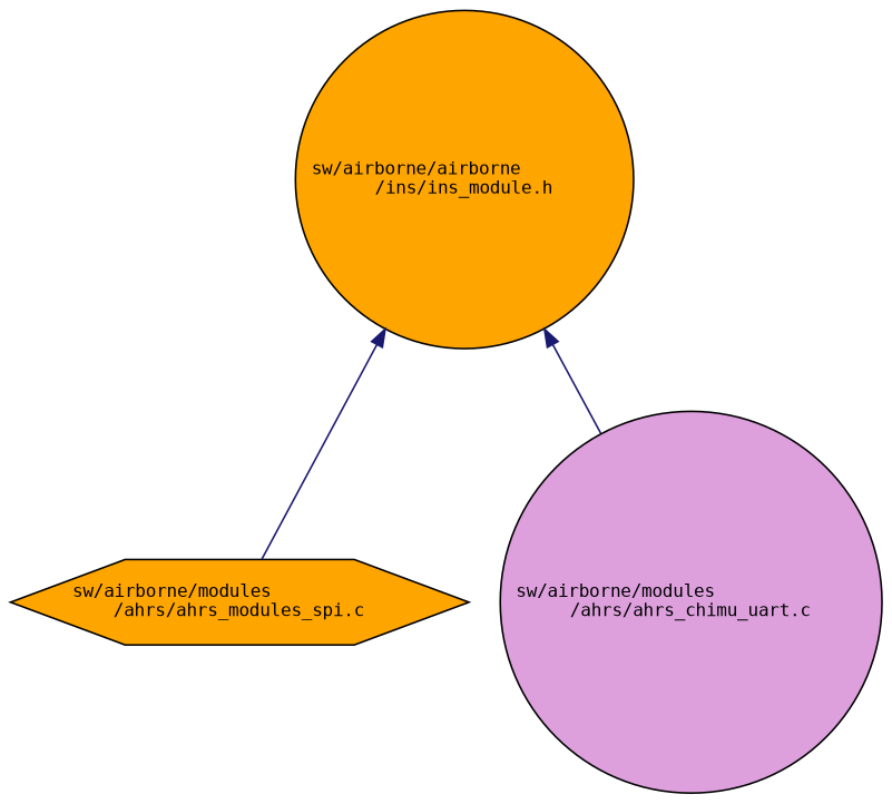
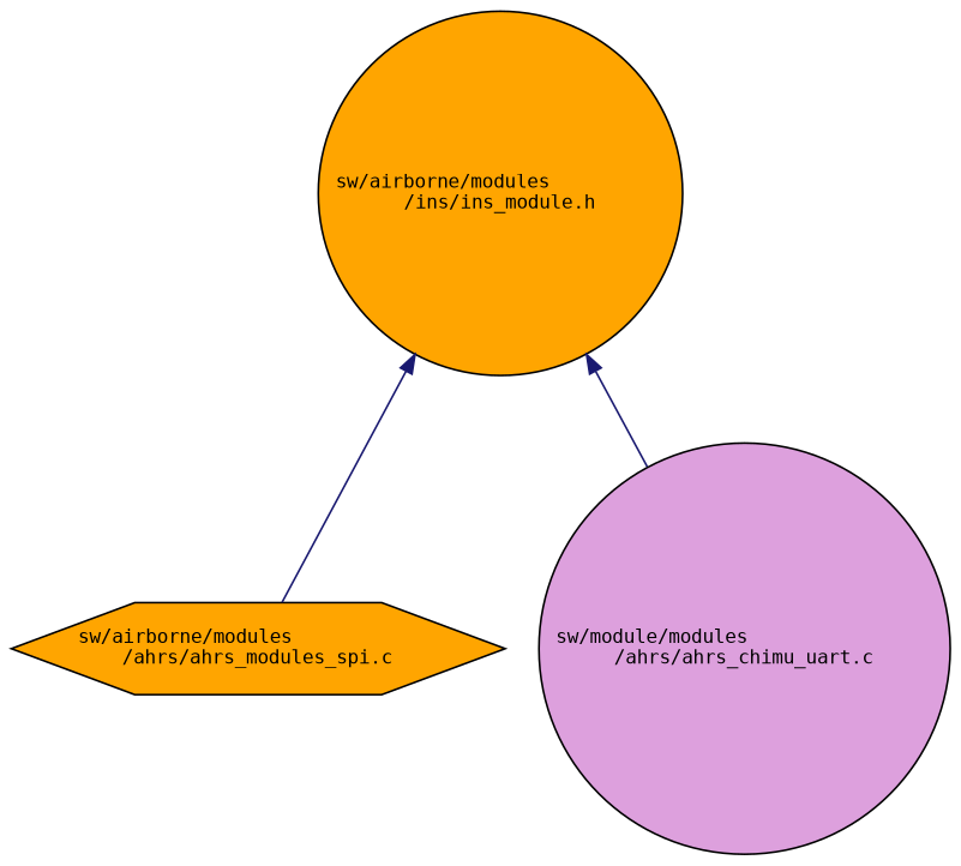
  digraph {
    fontname="DejaVu Sans Mono"
    node [color=black fillcolor=orange fontname="DejaVu Sans Mono" fontsize=10 shape=circle style=filled]
    edge [color=midnightblue dir=back fontname="DejaVu Sans Mono" fontsize=10 labelfontname=FreeSans labelfontsize=10 style=solid]
-   n1 [fontcolor=black height=0.2 label="sw/airborne/airborne\l/ins/ins_module.h" width=0.4]
+   n1 [fontcolor=black height=0.2 label="sw/airborne/modules\l/ins/ins_module.h" width=0.4]
    n2 [height=0.2 label="sw/airborne/modules\l/ahrs/ahrs_modules_spi.c" shape=hexagon width=0.4]
-   n3 [fillcolor=plum height=0.2 label="sw/airborne/modules\l/ahrs/ahrs_chimu_uart.c" width=0.4]
+   n3 [fillcolor=plum height=0.2 label="sw/module/modules\l/ahrs/ahrs_chimu_uart.c" width=0.4]
    n1 -> n2
    n1 -> n3
  }
